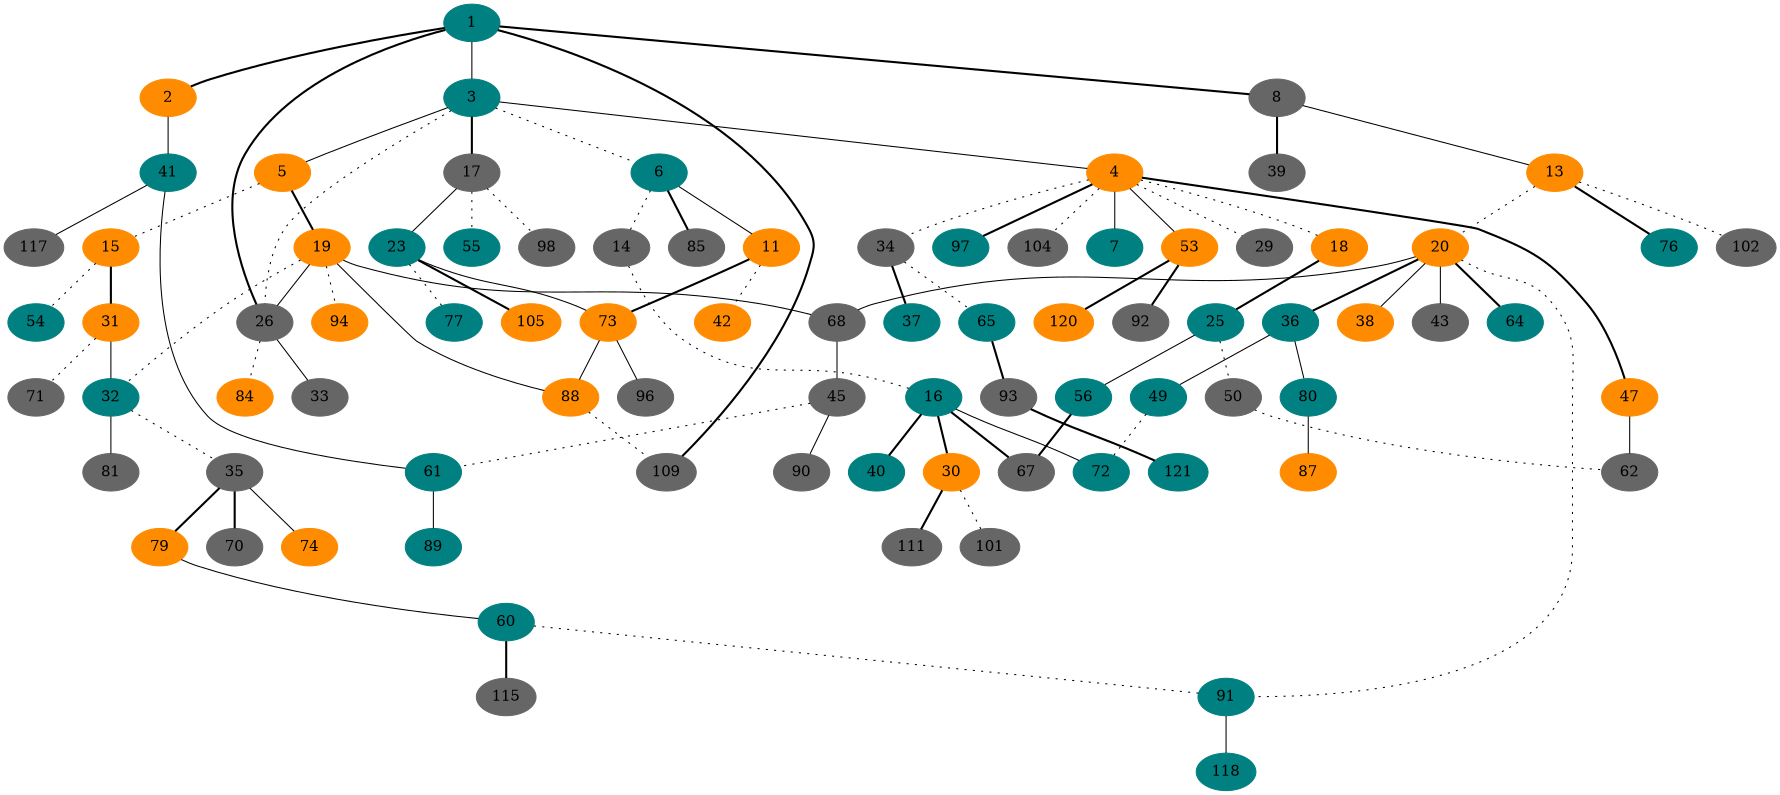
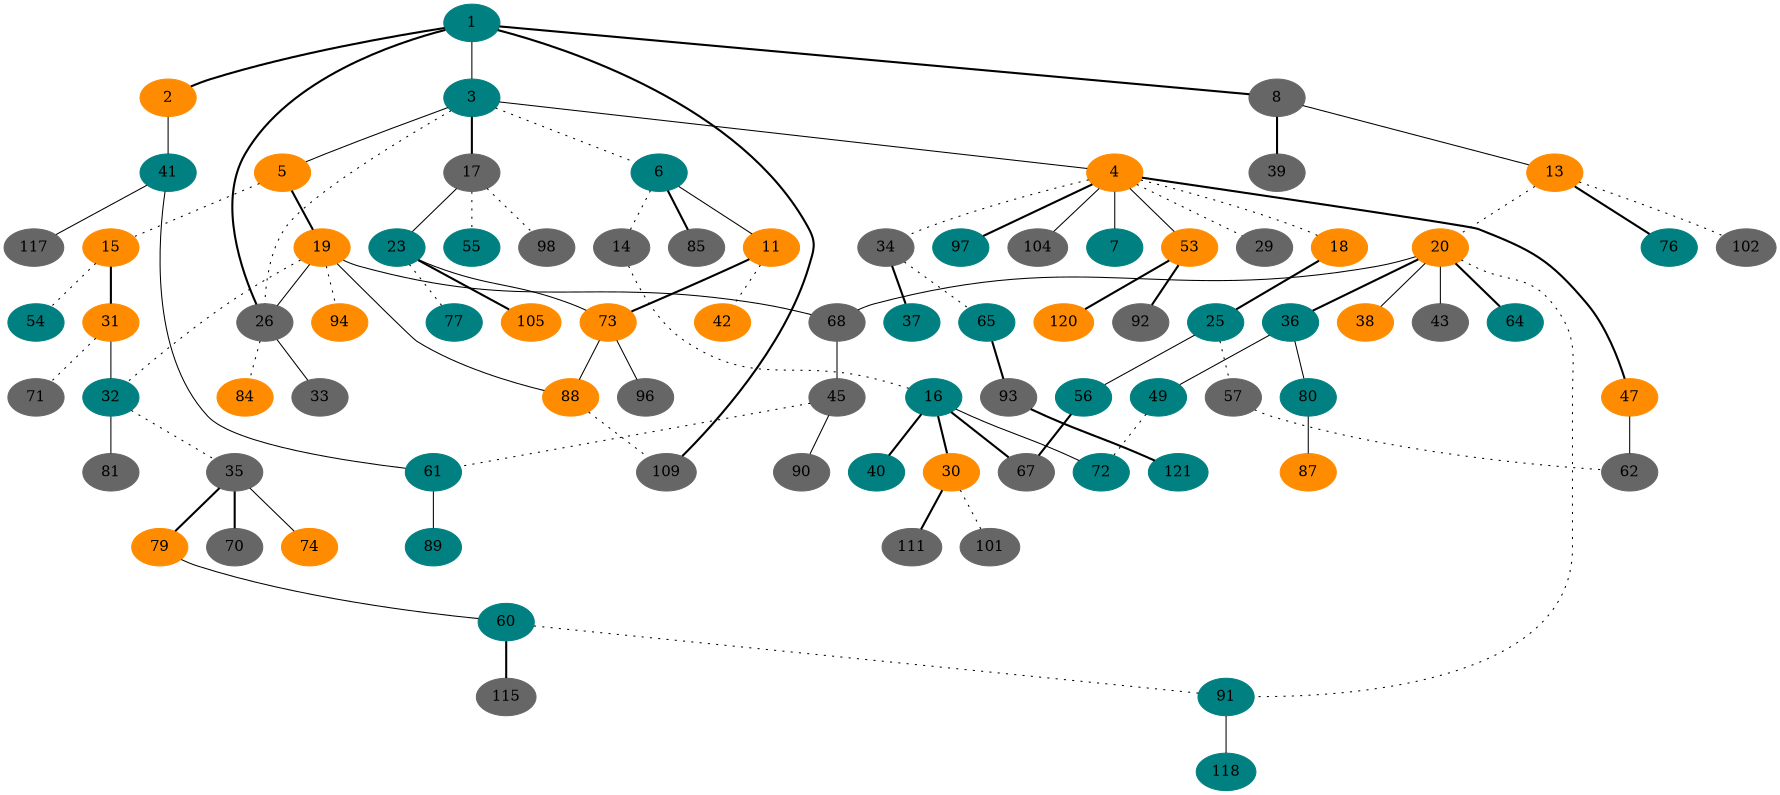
  graph {
    node [color=gray40 style=filled]
    edge [style=solid]
    1 [color=teal super="+12"]
    2 [color=darkorange]
    3 [color=teal super="+51"]
    8 [super="+9"]
    26 [super="+66"]
    109
    41 [color=teal super="+95"]
    4 [color=darkorange super="+10"]
    5 [color=darkorange super="+52"]
    6 [color=teal super="+112"]
    17 [super="+69"]
    13 [color=darkorange super="+22"]
    39
    33
    84 [color=darkorange]
    61 [color=teal super="+75"]
    117
    7 [color=teal]
    18 [color=darkorange]
    29
    34 [super="+58"]
    47 [color=darkorange super="+86"]
    53 [color=darkorange super="+114"]
    97 [color=teal]
    104
    15 [color=darkorange]
    19 [color=darkorange super="+27"]
    11 [color=darkorange super="+68"]
    14 [super="+78"]
    85
    23 [color=teal super="+24"]
    55 [color=teal]
    98
    25 [color=teal super="+50"]
    37 [color=teal]
    65 [color=teal]
    62 [super="+99"]
    92 [super="+107"]
    120 [color=darkorange]
    31 [color=darkorange super="+119"]
    54 [color=teal]
    n42 [label=68]
    32 [color=teal super="+83"]
    88 [color=darkorange super="+106"]
    94 [color=darkorange]
    42 [color=darkorange super="+110"]
    73 [color=darkorange super="+79"]
    16 [color=teal super="+21"]
    20 [color=darkorange super="+44"]
    76 [color=teal super="+100"]
    102
    96
    36 [color=teal]
    38 [color=darkorange]
    43
    64 [color=teal]
    91 [color=teal]
    30 [color=darkorange super="+48"]
    40 [color=teal]
    67 [super="+108"]
    72 [color=teal]
    71
    101
    111
    77 [color=teal]
    105 [color=darkorange]
    56 [color=teal super="+82"]
-   57 [label=50]
+   57
    45 [super="+63"]
    35 [super="+46"]
    81
    49 [color=teal super="+113"]
    80 [color=teal]
    118 [color=teal]
    90
    n76 [color=darkorange label=79]
    70
    74 [color=darkorange super="+116"]
    93
    60 [color=teal super="+103"]
    87 [color=darkorange]
    89 [color=teal]
    115
    121 [color=teal]
    1 -- 2 [style=bold]
    1 -- 3
    1 -- 8 [style=bold]
    1 -- 26 [style=bold]
    1 -- 109 [style=bold]
    2 -- 41
    3 -- 26 [style=dotted]
    3 -- 4
    3 -- 5
    3 -- 6 [style=dotted]
    3 -- 17 [style=bold]
    8 -- 13
    8 -- 39 [style=bold]
    26 -- 33
    26 -- 84 [style=dotted]
    41 -- 61
    41 -- 117
    4 -- 7
    4 -- 18 [style=dotted]
    4 -- 29 [style=dotted]
    4 -- 34 [style=dotted]
    4 -- 47 [style=bold]
    4 -- 53
    4 -- 97 [style=bold]
-   4 -- 104 [style=dotted]
+   4 -- 104
    5 -- 15 [style=dotted]
    5 -- 19 [style=bold]
    6 -- 11
    6 -- 14 [style=dotted]
    6 -- 85 [style=bold]
    17 -- 23
    17 -- 55 [style=dotted]
    17 -- 98 [style=dotted]
    13 -- 20 [style=dotted]
    13 -- 76 [style=bold]
    13 -- 102 [style=dotted]
    61 -- 89
    18 -- 25 [style=bold]
    34 -- 37 [style=bold]
    34 -- 65 [style=dotted]
    47 -- 62
    53 -- 92 [style=bold]
    53 -- 120 [style=bold]
    15 -- 31 [style=bold]
    15 -- 54 [style=dotted]
    19 -- 26
    19 -- n42
    19 -- 32 [style=dotted]
    19 -- 88
    19 -- 94 [style=dotted]
    11 -- 42 [style=dotted]
    11 -- 73 [style=bold]
    14 -- 16 [style=dotted]
    23 -- 73
    23 -- 77 [style=dotted]
    23 -- 105 [style=bold]
    25 -- 56
    25 -- 57 [style=dotted]
    65 -- 93 [style=bold]
    31 -- 32
    31 -- 71 [style=dotted]
    n42 -- 45
    32 -- 35 [style=dotted]
    32 -- 81
    88 -- 109 [style=dotted]
    73 -- 88
    73 -- 96
    16 -- 30 [style=bold]
    16 -- 40 [style=bold]
    16 -- 67 [style=bold]
    16 -- 72
    20 -- n42
    20 -- 36 [style=bold]
    20 -- 38
    20 -- 43
    20 -- 64 [style=bold]
    20 -- 91 [style=dotted]
    36 -- 49
    36 -- 80
    91 -- 118
    30 -- 101 [style=dotted]
    30 -- 111 [style=bold]
    56 -- 67 [style=bold]
    57 -- 62 [style=dotted]
    45 -- 61 [style=dotted]
    45 -- 90
    35 -- n76 [style=bold]
    35 -- 70 [style=bold]
    35 -- 74 [weight=2]
    49 -- 72 [style=dotted]
    80 -- 87
    n76 -- 60
    93 -- 121 [style=bold]
    60 -- 91 [style=dotted]
    60 -- 115 [style=bold]
  }
